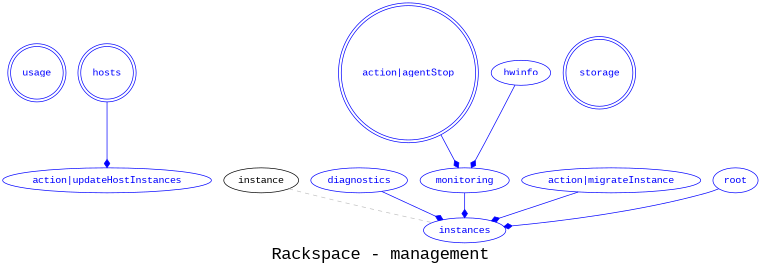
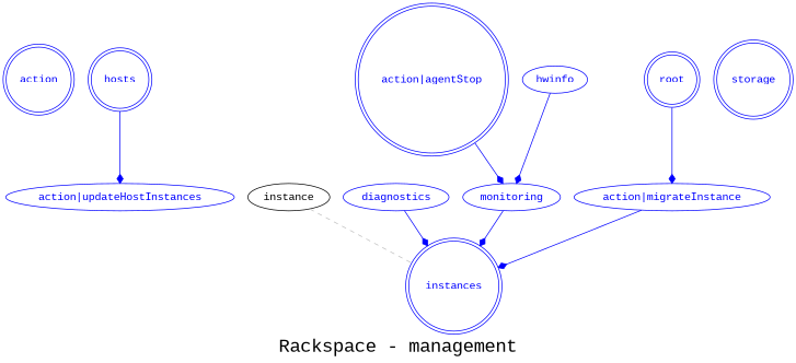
  digraph {
    fontname="Liberation Mono"
    fontsize=24
    label="Rackspace - management"
    splines=true
    node [color=blue fontcolor=blue fontname="Liberation Mono" shape=ellipse]
    edge [arrowhead=diamond arrowtail=none color=blue fontcolor=blue fontname="Liberation Mono"]
-   usage [shape=doublecircle]
+   usage [shape=doublecircle label=action]
    hosts [shape=doublecircle]
    "action|updateHostInstances"
-   instances
+   instances [shape=doublecircle]
    storage [shape=doublecircle]
    instance [color="" fontcolor="" shape=""]
    diagnostics
    monitoring
    "action|agentStop" [shape=doublecircle]
    "action|migrateInstance"
-   root
+   root [shape=doublecircle]
    hwinfo
    hosts -> "action|updateHostInstances"
    instance -> instances [arrowhead=none color=grey fontcolor=grey style=dashed]
    diagnostics -> instances
    monitoring -> instances
    "action|agentStop" -> monitoring
    "action|migrateInstance" -> instances
-   root -> instances
+   root -> "action|migrateInstance"
    hwinfo -> monitoring
  }
